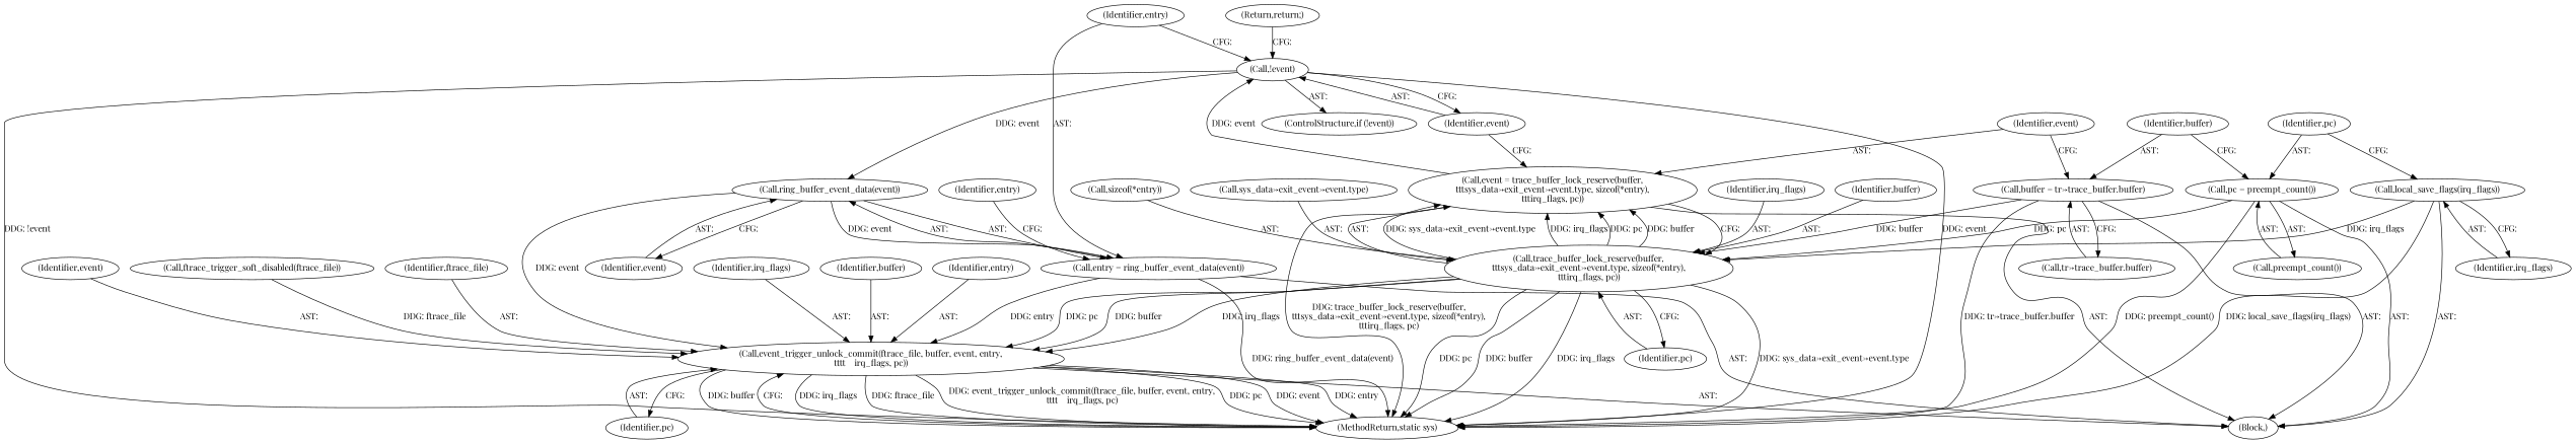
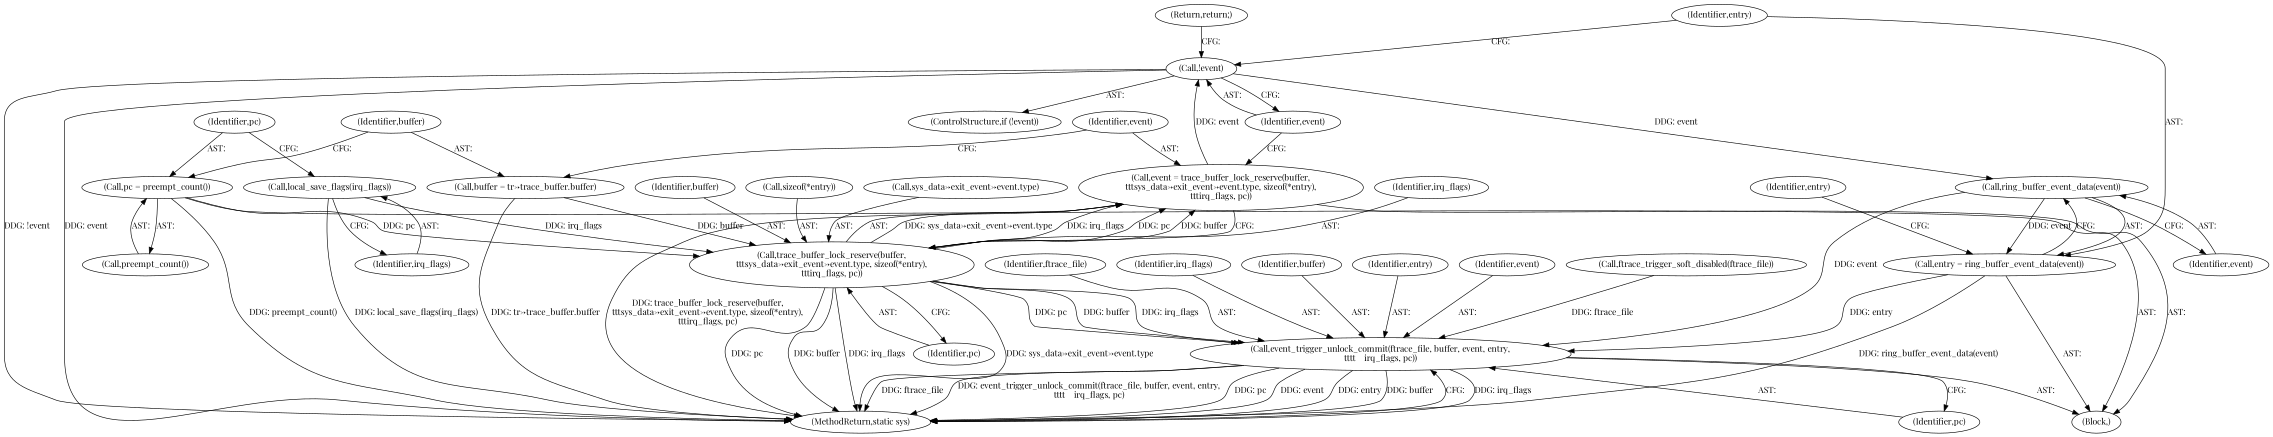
  digraph {
    fontname="Playfair Display"
    node [fontname="Playfair Display"]
    edge [fontname="Playfair Display"]
    n1 [label="(Call,!event)"]
    n2 [label="(Call,ring_buffer_event_data(event))"]
    n3 [label="(ControlStructure,if (!event))"]
    n4 [label="(MethodReturn,static sys)"]
    n5 [label="(Identifier,event)"]
    n6 [label="(Call,event_trigger_unlock_commit(ftrace_file, buffer, event, entry,\n\t\t\t\t    irq_flags, pc))"]
    n7 [label="(Call,entry = ring_buffer_event_data(event))"]
    n8 [label="(Identifier,event)"]
    n9 [label="(Call,event = trace_buffer_lock_reserve(buffer,\n\t\t\tsys_data->exit_event->event.type, sizeof(*entry),\n\t\t\tirq_flags, pc))"]
    n10 [label="(Call,trace_buffer_lock_reserve(buffer,\n\t\t\tsys_data->exit_event->event.type, sizeof(*entry),\n\t\t\tirq_flags, pc))"]
    n11 [label="(Block,)"]
    n12 [label="(Identifier,pc)"]
    n13 [label="(Identifier,pc)"]
    n14 [label="(Call,buffer = tr->trace_buffer.buffer)"]
-   n15 [label="(Call,tr->trace_buffer.buffer)"]
    n16 [label="(Call,local_save_flags(irq_flags))"]
    n17 [label="(Identifier,irq_flags)"]
    n18 [label="(Call,pc = preempt_count())"]
    n19 [label="(Call,preempt_count())"]
    n20 [label="(Identifier,entry)"]
    n21 [label="(Identifier,pc)"]
    n22 [label="(Identifier,buffer)"]
    n23 [label="(Return,return;)"]
    n24 [label="(Identifier,irq_flags)"]
    n25 [label="(Identifier,irq_flags)"]
    n26 [label="(Identifier,entry)"]
    n27 [label="(Identifier,buffer)"]
    n28 [label="(Identifier,entry)"]
    n29 [label="(Identifier,event)"]
    n30 [label="(Identifier,event)"]
    n31 [label="(Call,ftrace_trigger_soft_disabled(ftrace_file))"]
    n32 [label="(Identifier,ftrace_file)"]
    n33 [label="(Identifier,buffer)"]
    n34 [label="(Call,sizeof(*entry))"]
    n35 [label="(Call,sys_data->exit_event->event.type)"]
    n1 -> n2 [label="DDG: event"]
    n1 -> n3 [label="AST: "]
    n1 -> n4 [label="DDG: !event"]
    n1 -> n4 [label="DDG: event"]
    n1 -> n5 [label="CFG: "]
    n2 -> n6 [label="DDG: event"]
    n2 -> n7 [label="AST: "]
    n2 -> n7 [label="DDG: event"]
    n2 -> n8 [label="CFG: "]
    n4 -> n6 [label="CFG: "]
    n5 -> n1 [label="AST: "]
    n5 -> n9 [label="CFG: "]
    n6 -> n4 [label="DDG: irq_flags"]
    n6 -> n4 [label="DDG: ftrace_file"]
    n6 -> n4 [label="DDG: event_trigger_unlock_commit(ftrace_file, buffer, event, entry,\n\t\t\t\t    irq_flags, pc)"]
    n6 -> n4 [label="DDG: pc"]
    n6 -> n4 [label="DDG: event"]
    n6 -> n4 [label="DDG: entry"]
    n6 -> n4 [label="DDG: buffer"]
    n6 -> n11 [label="AST: "]
    n6 -> n13 [label="CFG: "]
-   n7 -> n2 [label="AST: "]
+   n7 -> n2 [label="CFG: "]
    n7 -> n4 [label="DDG: ring_buffer_event_data(event)"]
    n7 -> n6 [label="DDG: entry"]
    n7 -> n11 [label="AST: "]
    n8 -> n2 [label="AST: "]
    n9 -> n1 [label="DDG: event"]
    n9 -> n4 [label="DDG: trace_buffer_lock_reserve(buffer,\n\t\t\tsys_data->exit_event->event.type, sizeof(*entry),\n\t\t\tirq_flags, pc)"]
    n9 -> n10 [label="CFG: "]
    n9 -> n11 [label="AST: "]
    n10 -> n4 [label="DDG: irq_flags"]
    n10 -> n4 [label="DDG: sys_data->exit_event->event.type"]
    n10 -> n4 [label="DDG: pc"]
    n10 -> n4 [label="DDG: buffer"]
    n10 -> n6 [label="DDG: buffer"]
    n10 -> n6 [label="DDG: irq_flags"]
    n10 -> n6 [label="DDG: pc"]
    n10 -> n9 [label="AST: "]
    n10 -> n9 [label="DDG: sys_data->exit_event->event.type"]
    n10 -> n9 [label="DDG: irq_flags"]
    n10 -> n9 [label="DDG: pc"]
    n10 -> n9 [label="DDG: buffer"]
    n10 -> n12 [label="CFG: "]
    n12 -> n10 [label="AST: "]
    n13 -> n6 [label="AST: "]
    n14 -> n4 [label="DDG: tr->trace_buffer.buffer"]
    n14 -> n10 [label="DDG: buffer"]
-   n14 -> n11 [label="AST: "]
-   n14 -> n15 [label="CFG: "]
-   n15 -> n14 [label="AST: "]
    n16 -> n4 [label="DDG: local_save_flags(irq_flags)"]
    n16 -> n10 [label="DDG: irq_flags"]
-   n16 -> n11 [label="AST: "]
    n16 -> n17 [label="CFG: "]
    n17 -> n16 [label="AST: "]
    n18 -> n4 [label="DDG: preempt_count()"]
    n18 -> n10 [label="DDG: pc"]
    n18 -> n11 [label="AST: "]
    n18 -> n19 [label="AST: "]
    n19 -> n18 [label="AST: "]
    n20 -> n7 [label="CFG: "]
    n21 -> n16 [label="CFG: "]
    n21 -> n18 [label="AST: "]
    n22 -> n14 [label="AST: "]
    n22 -> n18 [label="CFG: "]
    n23 -> n1 [label="CFG: "]
    n24 -> n10 [label="AST: "]
    n25 -> n6 [label="AST: "]
    n26 -> n1 [label="CFG: "]
    n26 -> n7 [label="AST: "]
    n27 -> n6 [label="AST: "]
    n28 -> n6 [label="AST: "]
    n29 -> n6 [label="AST: "]
    n30 -> n9 [label="AST: "]
    n30 -> n14 [label="CFG: "]
    n31 -> n6 [label="DDG: ftrace_file"]
    n32 -> n6 [label="AST: "]
    n33 -> n10 [label="AST: "]
    n34 -> n10 [label="AST: "]
    n35 -> n10 [label="AST: "]
  }
